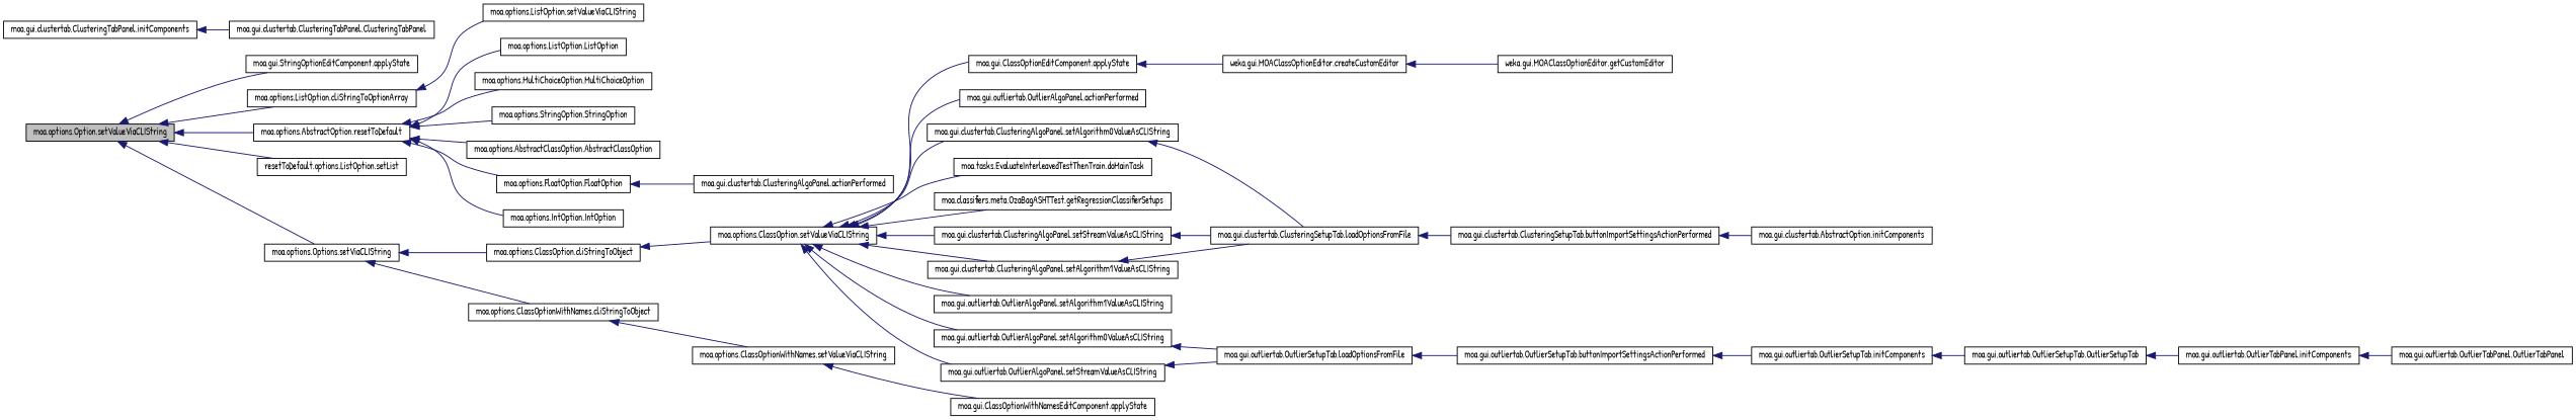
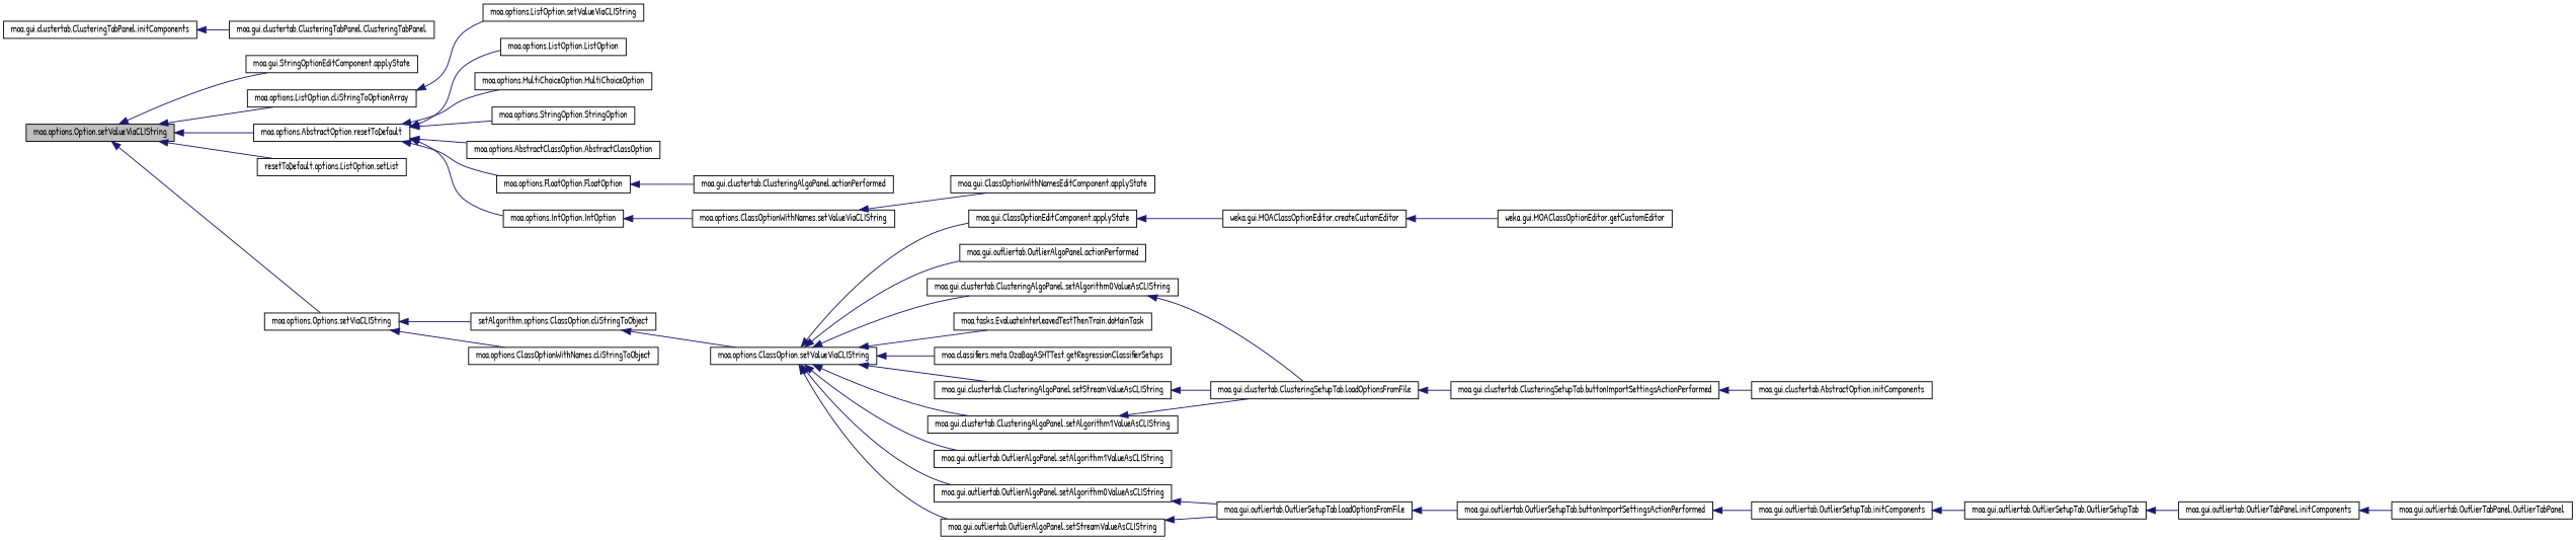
  digraph {
    fontname="Patrick Hand"
    rankdir=LR
    node [color=black fillcolor=white fontname="Patrick Hand" fontsize=10 shape=record style=filled]
    edge [color=midnightblue dir=back fontname="Patrick Hand" fontsize=10 labelfontname=Helvetica labelfontsize=10 style=solid]
    n1 [fillcolor=grey75 fontcolor=black height=0.2 label="moa.options.Option.setValueViaCLIString" width=0.4]
    n2 [height=0.2 label="moa.gui.StringOptionEditComponent.applyState" width=0.4]
    n3 [height=0.2 label="moa.options.ListOption.cliStringToOptionArray" width=0.4]
    n4 [height=0.2 label="moa.options.AbstractOption.resetToDefault" width=0.4]
    n5 [height=0.2 label="resetToDefault.options.ListOption.setList" width=0.4]
    n6 [height=0.2 label="moa.options.Options.setViaCLIString" width=0.4]
    n7 [height=0.2 label="moa.options.ListOption.setValueViaCLIString" width=0.4]
    n8 [height=0.2 label="moa.options.AbstractClassOption.AbstractClassOption" width=0.4]
    n9 [height=0.2 label="moa.options.FloatOption.FloatOption" width=0.4]
    n10 [height=0.2 label="moa.options.IntOption.IntOption" width=0.4]
    n11 [height=0.2 label="moa.options.ListOption.ListOption" width=0.4]
    n12 [height=0.2 label="moa.options.MultiChoiceOption.MultiChoiceOption" width=0.4]
    n13 [height=0.2 label="moa.options.StringOption.StringOption" width=0.4]
    n14 [height=0.2 label="moa.options.ClassOptionWithNames.cliStringToObject" width=0.4]
-   n15 [height=0.2 label="moa.options.ClassOption.cliStringToObject" width=0.4]
+   n15 [height=0.2 label="setAlgorithm.options.ClassOption.cliStringToObject" width=0.4]
    n16 [height=0.2 label="moa.gui.clustertab.ClusteringAlgoPanel.actionPerformed" width=0.4]
    n17 [height=0.2 label="moa.options.ClassOptionWithNames.setValueViaCLIString" width=0.4]
    n18 [height=0.2 label="moa.options.ClassOption.setValueViaCLIString" width=0.4]
    n19 [height=0.2 label="moa.gui.ClassOptionWithNamesEditComponent.applyState" width=0.4]
    n20 [height=0.2 label="moa.gui.outliertab.OutlierAlgoPanel.actionPerformed" width=0.4]
    n21 [height=0.2 label="moa.gui.ClassOptionEditComponent.applyState" width=0.4]
    n22 [height=0.2 label="moa.tasks.EvaluateInterleavedTestThenTrain.doMainTask" width=0.4]
    n23 [height=0.2 label="moa.classifiers.meta.OzaBagASHTTest.getRegressionClassifierSetups" width=0.4]
    n24 [height=0.2 label="moa.gui.outliertab.OutlierAlgoPanel.setAlgorithm0ValueAsCLIString" width=0.4]
    n25 [height=0.2 label="moa.gui.clustertab.ClusteringAlgoPanel.setAlgorithm0ValueAsCLIString" width=0.4]
    n26 [height=0.2 label="moa.gui.outliertab.OutlierAlgoPanel.setAlgorithm1ValueAsCLIString" width=0.4]
    n27 [height=0.2 label="moa.gui.clustertab.ClusteringAlgoPanel.setAlgorithm1ValueAsCLIString" width=0.4]
    n28 [height=0.2 label="moa.gui.outliertab.OutlierAlgoPanel.setStreamValueAsCLIString" width=0.4]
    n29 [height=0.2 label="moa.gui.clustertab.ClusteringAlgoPanel.setStreamValueAsCLIString" width=0.4]
    n30 [height=0.2 label="weka.gui.MOAClassOptionEditor.createCustomEditor" width=0.4]
    n31 [height=0.2 label="moa.gui.outliertab.OutlierSetupTab.loadOptionsFromFile" width=0.4]
    n32 [height=0.2 label="moa.gui.clustertab.ClusteringSetupTab.loadOptionsFromFile" width=0.4]
    n33 [height=0.2 label="weka.gui.MOAClassOptionEditor.getCustomEditor" width=0.4]
    n34 [height=0.2 label="moa.gui.outliertab.OutlierSetupTab.buttonImportSettingsActionPerformed" width=0.4]
    n35 [height=0.2 label="moa.gui.outliertab.OutlierSetupTab.initComponents" width=0.4]
    n36 [height=0.2 label="moa.gui.outliertab.OutlierSetupTab.OutlierSetupTab" width=0.4]
    n37 [height=0.2 label="moa.gui.outliertab.OutlierTabPanel.initComponents" width=0.4]
    n38 [height=0.2 label="moa.gui.outliertab.OutlierTabPanel.OutlierTabPanel" width=0.4]
    n39 [height=0.2 label="moa.gui.clustertab.ClusteringSetupTab.buttonImportSettingsActionPerformed" width=0.4]
    n40 [height=0.2 label="moa.gui.clustertab.AbstractOption.initComponents" width=0.4]
    n41 [height=0.2 label="moa.gui.clustertab.ClusteringTabPanel.initComponents" width=0.4]
    n42 [height=0.2 label="moa.gui.clustertab.ClusteringTabPanel.ClusteringTabPanel" width=0.4]
    n1 -> n2
    n1 -> n3
    n1 -> n4
    n1 -> n5
    n1 -> n6
    n3 -> n7
    n4 -> n8
    n4 -> n9
    n4 -> n10
    n4 -> n11
    n4 -> n12
    n4 -> n13
    n6 -> n14
    n6 -> n15
    n9 -> n16
-   n14 -> n17
+   n10 -> n17
    n15 -> n18
    n17 -> n19
    n18 -> n20
    n18 -> n21
    n18 -> n22
    n18 -> n23
    n18 -> n24
    n18 -> n25
    n18 -> n26
    n18 -> n27
    n18 -> n28
    n18 -> n29
    n21 -> n30
    n24 -> n31
    n25 -> n32
    n27 -> n32
    n28 -> n31
    n29 -> n32
    n30 -> n33
    n31 -> n34
    n32 -> n39
    n34 -> n35
    n35 -> n36
    n36 -> n37
    n37 -> n38
    n39 -> n40
    n41 -> n42
  }
